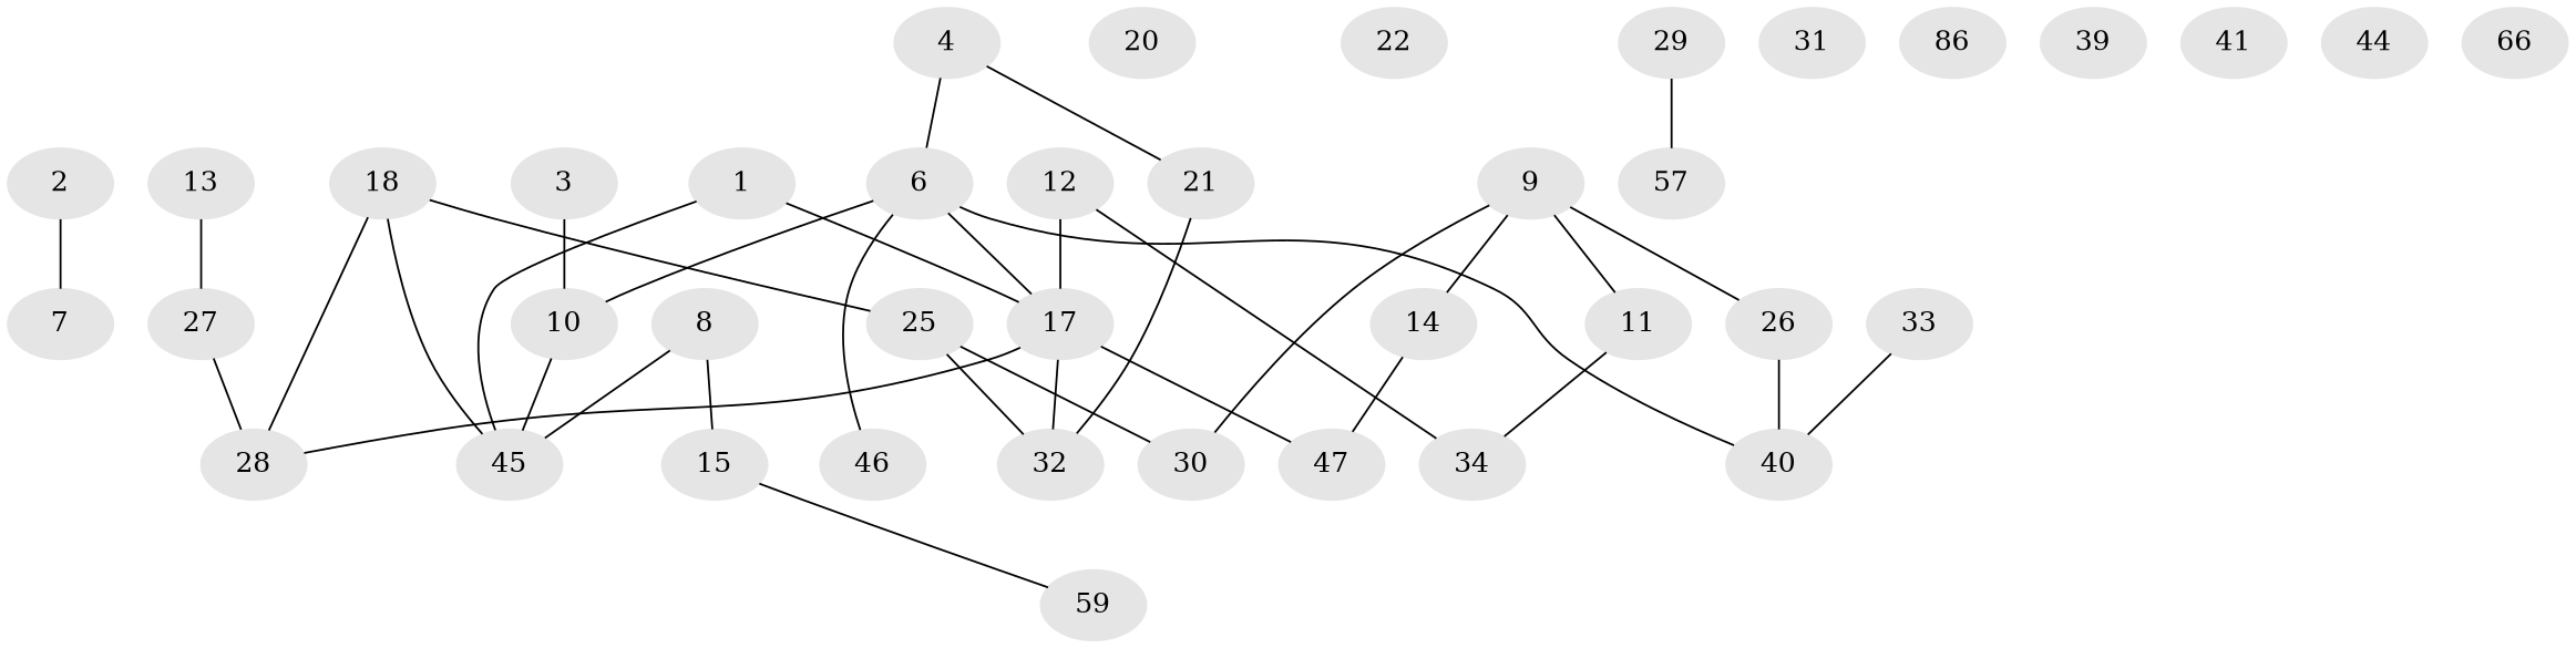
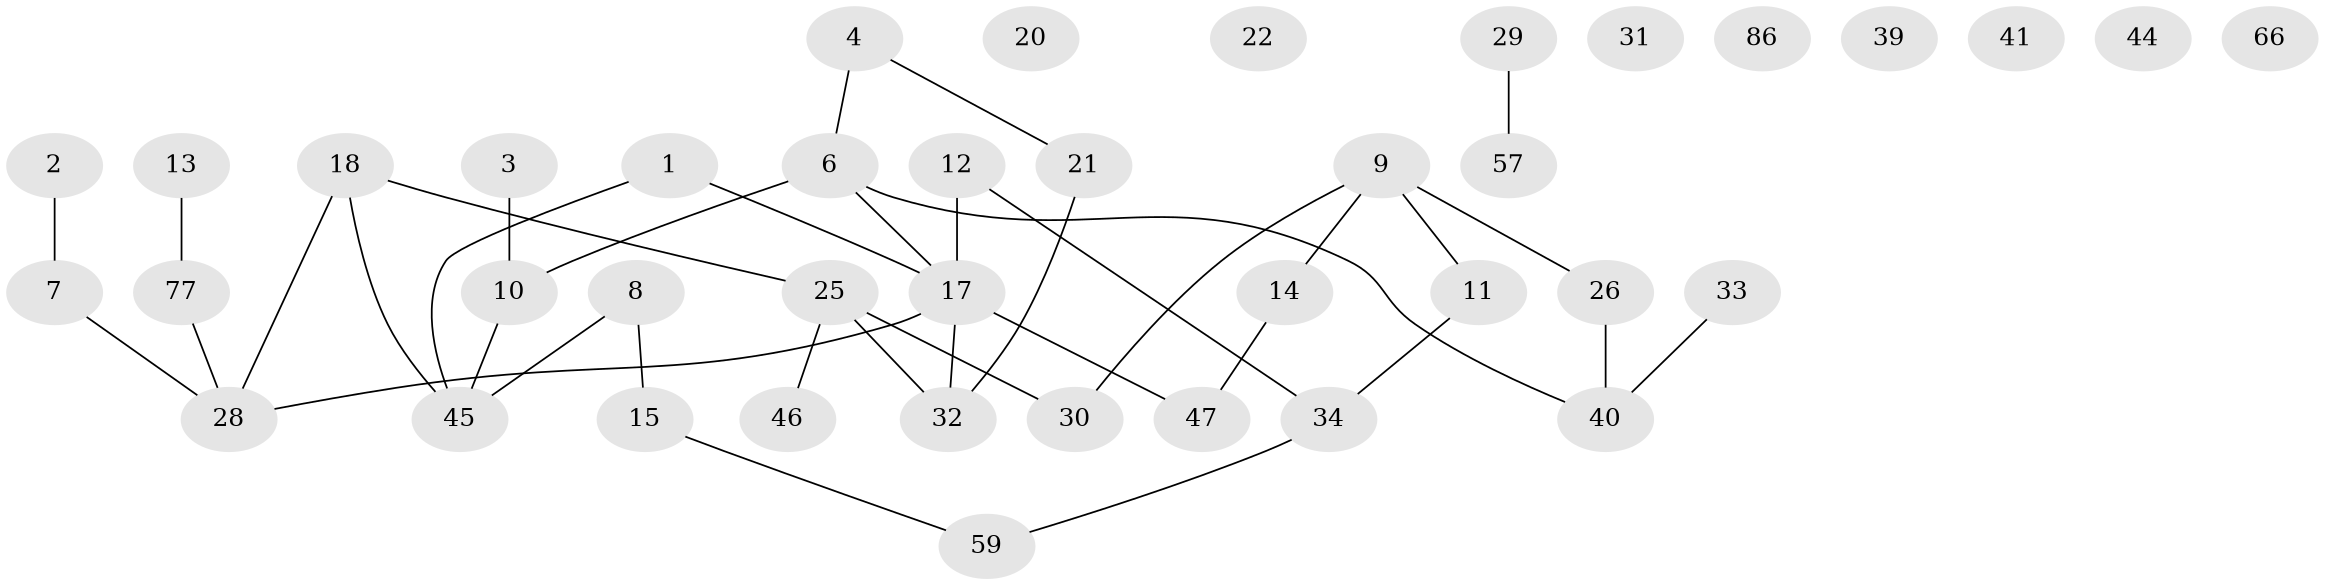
  graph {
    node [color=gray90 style=filled]
    1 [super="+5"]
    17 [super="+53"]
    45 [super="+51"]
    28
    47 [super="+54"]
    32 [super="+58"]
    7 [super="+19"]
    2
    10 [super="+43"]
    3
    4 [super="+37"]
    6 [super="+62"]
    21
    40 [super="+55"]
    8 [super="+23"]
    15
    59
    9 [super="+16"]
    11
    14 [super="+52"]
    26
    30 [super="+35"]
    34 [super="+49"]
    12
-   27 [super="+38"]
+   27 [super="+38" label=77]
    13
    18 [super="+24"]
    25 [super="+50"]
    46
    20 [super="+42"]
    22
    29 [super="+48"]
    57 [super="+60"]
    31
    33
    n36 [label=86]
    39 [super="+61"]
    41
    44
    n40 [label=66]
    1 -- 17
    1 -- 45
    17 -- 28
    17 -- 47
    17 -- 32
+   7 -- 28
    2 -- 7
    10 -- 45
    3 -- 10
    4 -- 6
    4 -- 21
    6 -- 17
    6 -- 10
    6 -- 40
    21 -- 32
    8 -- 45
    8 -- 15
    15 -- 59
    9 -- 11
    9 -- 14
    9 -- 26
    9 -- 30
    11 -- 34
    14 -- 47
    26 -- 40
+   34 -- 59
    12 -- 17
    12 -- 34
    27 -- 28
    13 -- 27
    18 -- 45
    18 -- 28
    18 -- 25
    25 -- 32
    25 -- 30
-   6 -- 46
+   25 -- 46
    29 -- 57
    33 -- 40
  }
